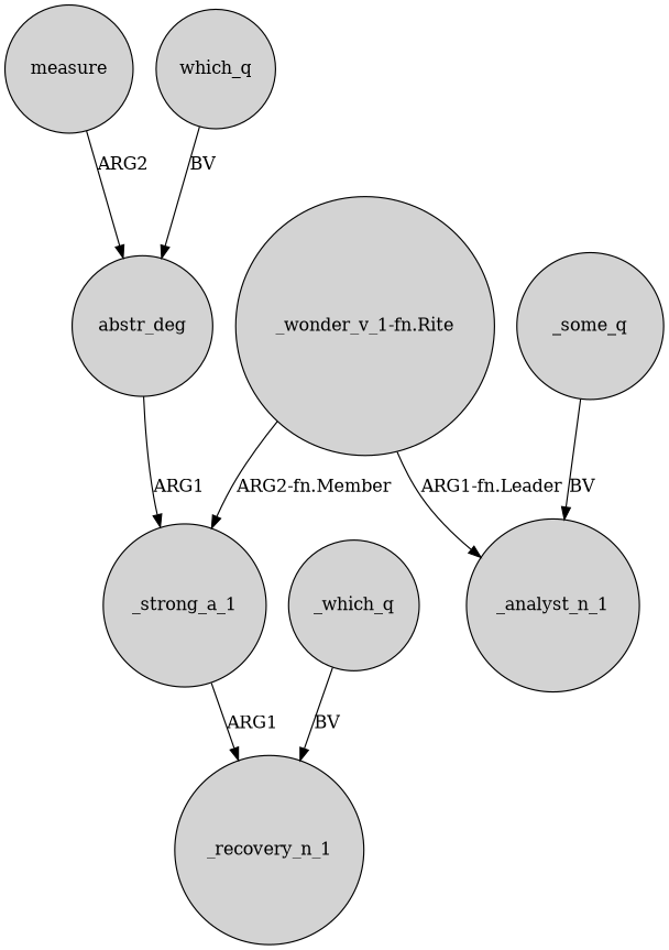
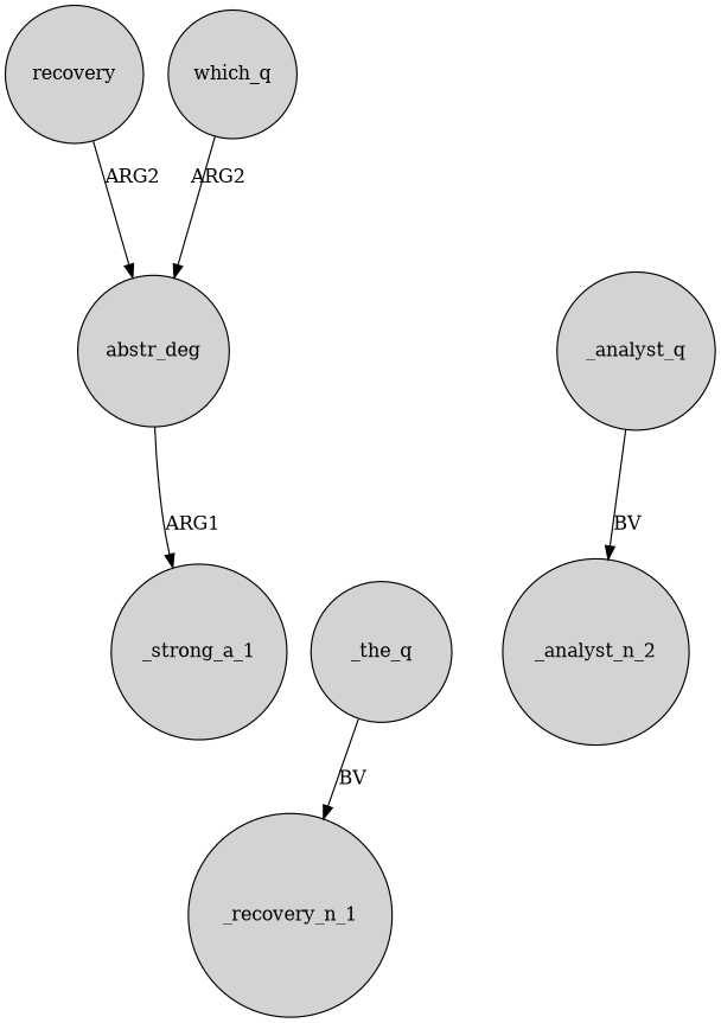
  digraph {
    node [shape=circle style=filled]
-   measure
+   measure [label=recovery]
    abstr_deg
    _strong_a_1
    _recovery_n_1
-   "_wonder_v_1-fn.Rite"
-   _analyst_n_1
-   _some_q
-   _the_q [label=_which_q]
+   _analyst_n_1 [label=_analyst_n_2]
+   _some_q [label=_analyst_q]
+   _the_q
    which_q
    measure -> abstr_deg [label=ARG2]
    abstr_deg -> _strong_a_1 [label=ARG1]
-   _strong_a_1 -> _recovery_n_1 [label=ARG1]
-   "_wonder_v_1-fn.Rite" -> _strong_a_1 [label="ARG2-fn.Member"]
-   "_wonder_v_1-fn.Rite" -> _analyst_n_1 [label="ARG1-fn.Leader"]
    _some_q -> _analyst_n_1 [label=BV]
    _the_q -> _recovery_n_1 [label=BV]
-   which_q -> abstr_deg [label=BV]
+   which_q -> abstr_deg [label=ARG2]
  }
